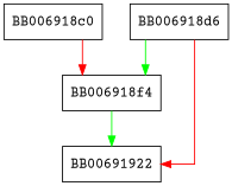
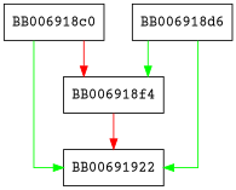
  digraph {
    fontname="Courier Prime"
    splines=ortho
    node [fontname="Courier Prime" shape=box]
    edge [color=green fontname="Courier Prime"]
    BB006918c0
    BB00691922
    BB006918f4
    BB006918d6
+   BB006918c0 -> BB00691922
    BB006918c0 -> BB006918f4 [color=red]
-   BB006918f4 -> BB00691922
-   BB006918d6 -> BB00691922 [color=red]
+   BB006918f4 -> BB00691922 [color=red]
+   BB006918d6 -> BB00691922
    BB006918d6 -> BB006918f4
  }
